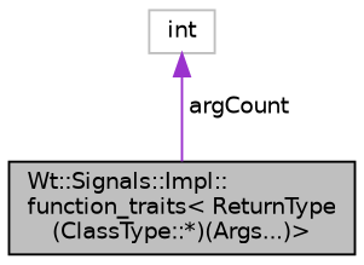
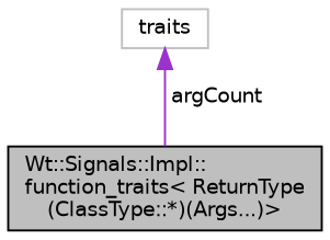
  digraph {
    node [fontname=Helvetica fontsize=10 shape=record style=filled]
    n1 [color=black fillcolor=grey75 fontcolor=black height=0.2 label="Wt::Signals::Impl::\lfunction_traits\< ReturnType\l(ClassType::*)(Args...)\>" width=0.4]
-   n2 [color=grey75 fillcolor=white height=0.2 label=int width=0.4]
+   n2 [color=grey75 fillcolor=white height=0.2 label=traits width=0.4]
    n2 -> n1 [color=darkorchid3 dir=back fontname=Helvetica fontsize=10 label=" argCount" labelfontname=Helvetica labelfontsize=10 style=solid]
  }
